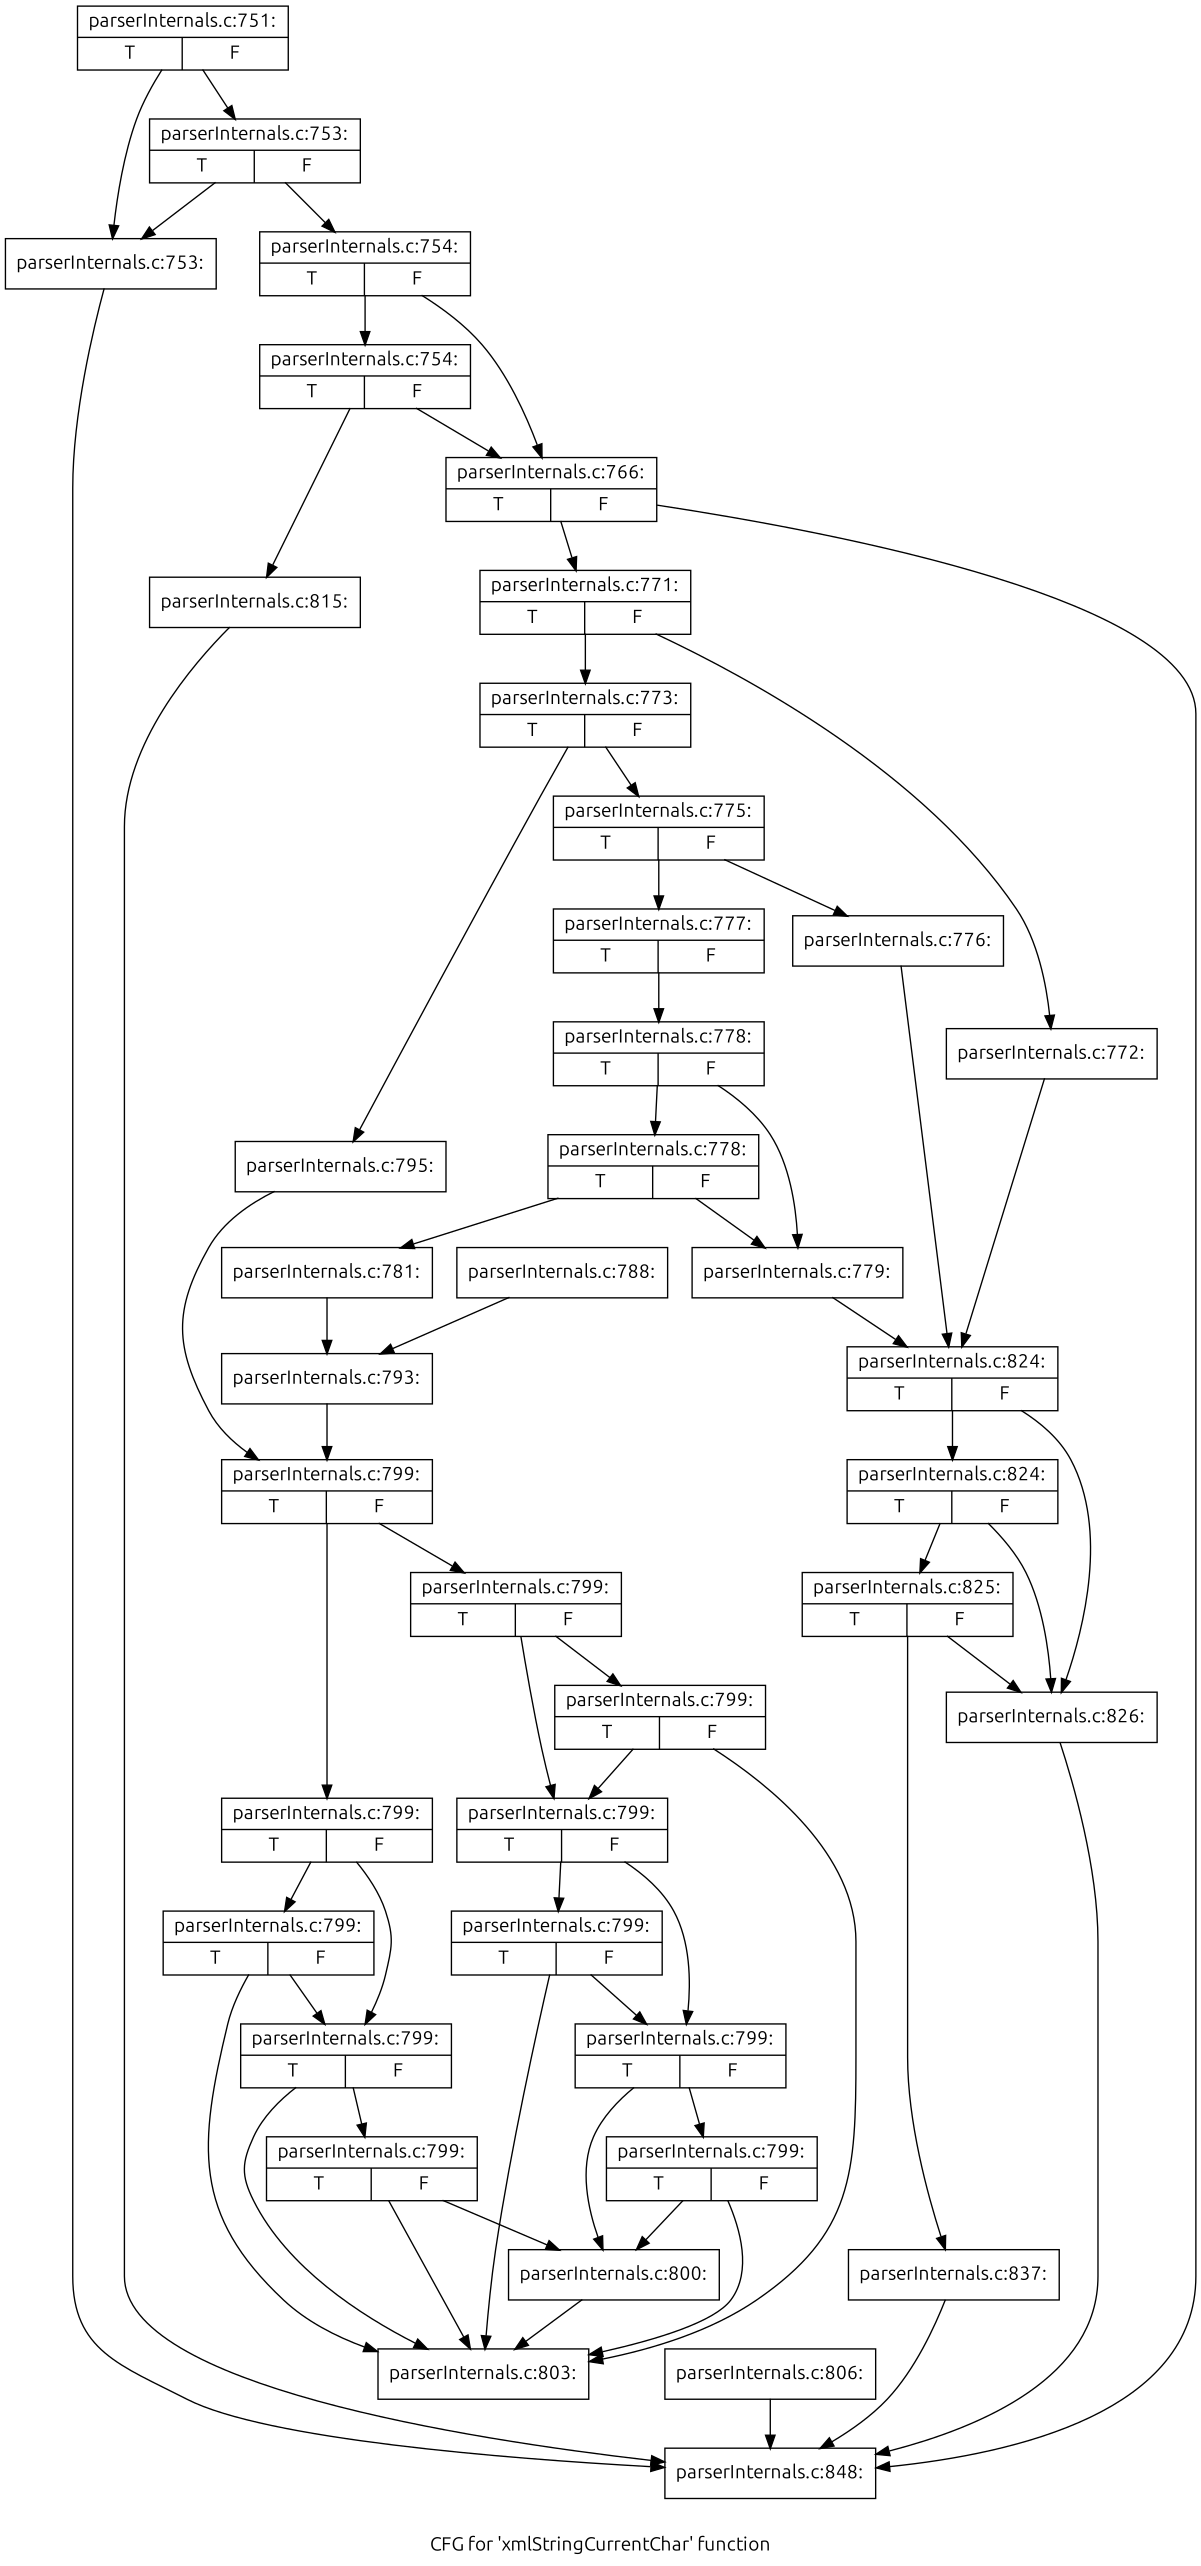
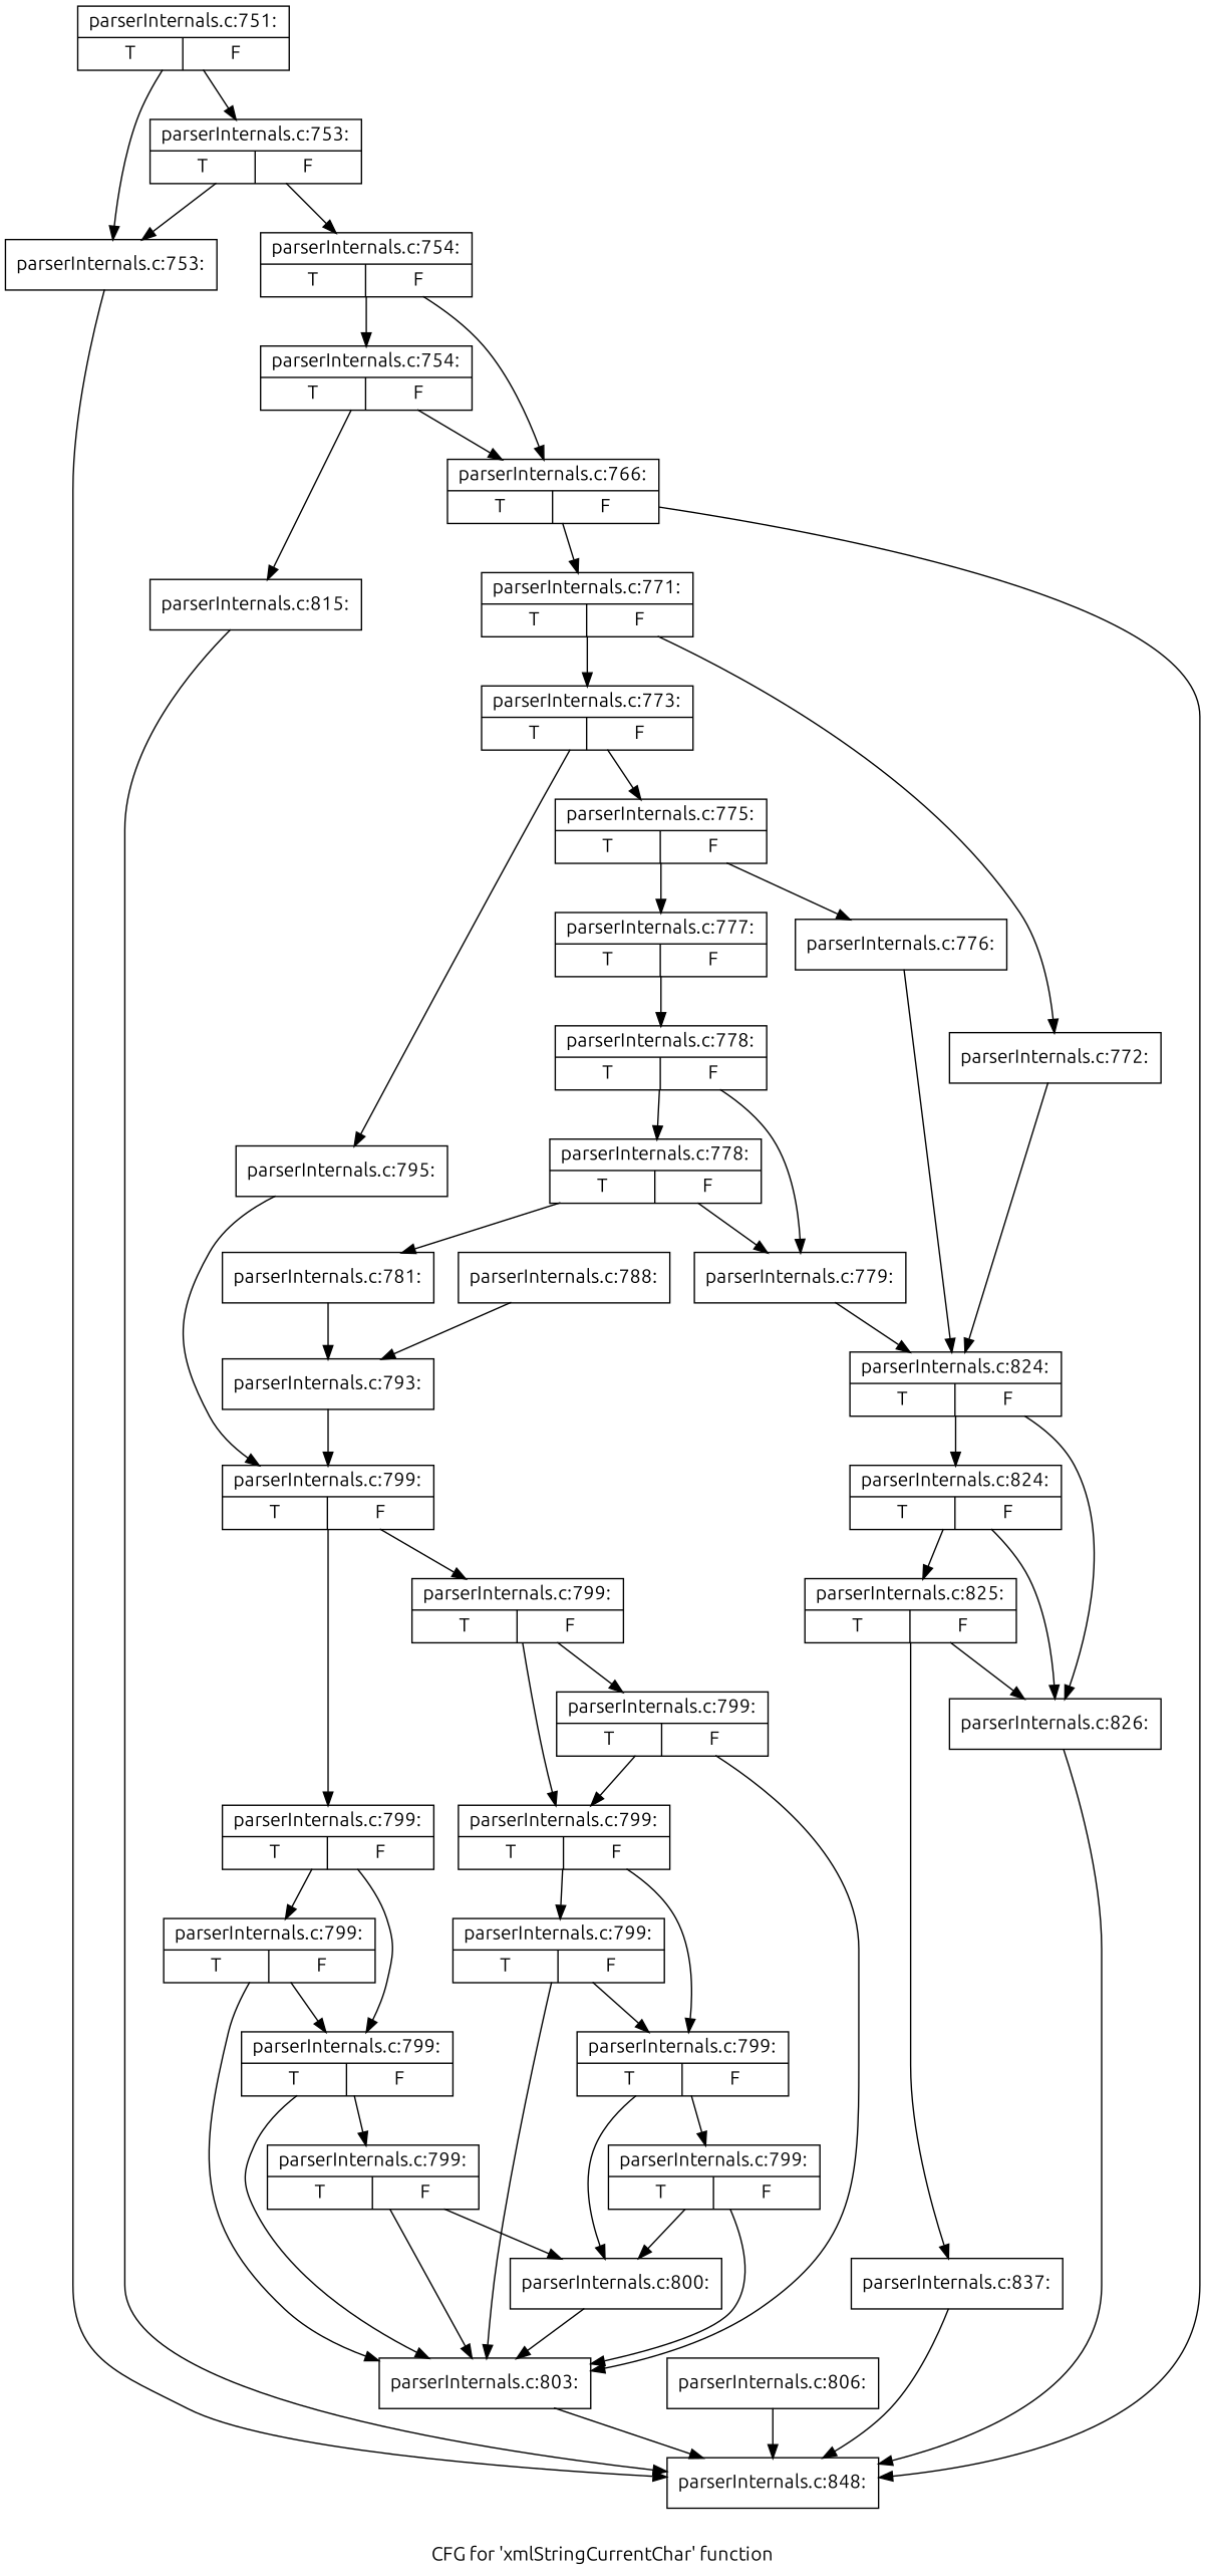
  digraph {
    fontname=Ubuntu
    label="CFG for 'xmlStringCurrentChar' function"
    node [fontname=Ubuntu shape=record]
    edge [fontname=Ubuntu]
    n1 [label="{parserInternals.c:751:|{<s0>T|<s1>F}}"]
    n2 [label="{parserInternals.c:753:}"]
    n3 [label="{parserInternals.c:753:|{<s0>T|<s1>F}}"]
    n4 [label="{parserInternals.c:848:}"]
    n5 [label="{parserInternals.c:754:|{<s0>T|<s1>F}}"]
    n6 [label="{parserInternals.c:766:|{<s0>T|<s1>F}}"]
    n7 [label="{parserInternals.c:754:|{<s0>T|<s1>F}}"]
    n8 [label="{parserInternals.c:771:|{<s0>T|<s1>F}}"]
    n9 [label="{parserInternals.c:815:}"]
    n10 [label="{parserInternals.c:772:}"]
    n11 [label="{parserInternals.c:773:|{<s0>T|<s1>F}}"]
    n12 [label="{parserInternals.c:806:}"]
    n13 [label="{parserInternals.c:824:|{<s0>T|<s1>F}}"]
    n14 [label="{parserInternals.c:775:|{<s0>T|<s1>F}}"]
    n15 [label="{parserInternals.c:795:}"]
    n16 [label="{parserInternals.c:826:}"]
    n17 [label="{parserInternals.c:824:|{<s0>T|<s1>F}}"]
    n18 [label="{parserInternals.c:776:}"]
    n19 [label="{parserInternals.c:777:|{<s0>T|<s1>F}}"]
    n20 [label="{parserInternals.c:799:|{<s0>T|<s1>F}}"]
    n21 [label="{parserInternals.c:825:|{<s0>T|<s1>F}}"]
    n22 [label="{parserInternals.c:778:|{<s0>T|<s1>F}}"]
    n23 [label="{parserInternals.c:799:|{<s0>T|<s1>F}}"]
    n24 [label="{parserInternals.c:799:|{<s0>T|<s1>F}}"]
    n25 [label="{parserInternals.c:779:}"]
    n26 [label="{parserInternals.c:778:|{<s0>T|<s1>F}}"]
    n27 [label="{parserInternals.c:788:}"]
    n28 [label="{parserInternals.c:793:}"]
    n29 [label="{parserInternals.c:781:}"]
    n30 [label="{parserInternals.c:799:|{<s0>T|<s1>F}}"]
    n31 [label="{parserInternals.c:799:|{<s0>T|<s1>F}}"]
    n32 [label="{parserInternals.c:799:|{<s0>T|<s1>F}}"]
    n33 [label="{parserInternals.c:799:|{<s0>T|<s1>F}}"]
    n34 [label="{parserInternals.c:803:}"]
    n35 [label="{parserInternals.c:799:|{<s0>T|<s1>F}}"]
    n36 [label="{parserInternals.c:799:|{<s0>T|<s1>F}}"]
    n37 [label="{parserInternals.c:799:|{<s0>T|<s1>F}}"]
    n38 [label="{parserInternals.c:800:}"]
    n39 [label="{parserInternals.c:799:|{<s0>T|<s1>F}}"]
    n40 [label="{parserInternals.c:837:}"]
    n1 -> n2
    n1 -> n3
    n2 -> n4
    n3 -> n2
    n3 -> n5
    n5 -> n6
    n5 -> n7
    n6 -> n4
    n6 -> n8
    n7 -> n6
    n7 -> n9
    n8 -> n10
    n8 -> n11
    n9 -> n4
    n10 -> n13
    n11 -> n14
    n11 -> n15
    n12 -> n4
    n13 -> n16
    n13 -> n17
    n14 -> n18
    n14 -> n19
    n15 -> n20
    n16 -> n4
    n17 -> n16
    n17 -> n21
    n18 -> n13
    n19 -> n22
    n20 -> n23
    n20 -> n24
    n21 -> n16
    n21 -> n40
    n22 -> n25
    n22 -> n26
    n23 -> n30
    n23 -> n31
    n24 -> n32
    n24 -> n33
    n25 -> n13
    n26 -> n25
    n26 -> n29
    n27 -> n28
    n28 -> n20
    n29 -> n28
    n30 -> n31
    n30 -> n34
    n31 -> n34
    n31 -> n35
    n32 -> n33
    n32 -> n34
    n33 -> n36
    n33 -> n37
+   n34 -> n4
    n35 -> n34
    n35 -> n38
    n36 -> n34
    n36 -> n37
    n37 -> n38
    n37 -> n39
    n38 -> n34
    n39 -> n34
    n39 -> n38
    n40 -> n4
  }
